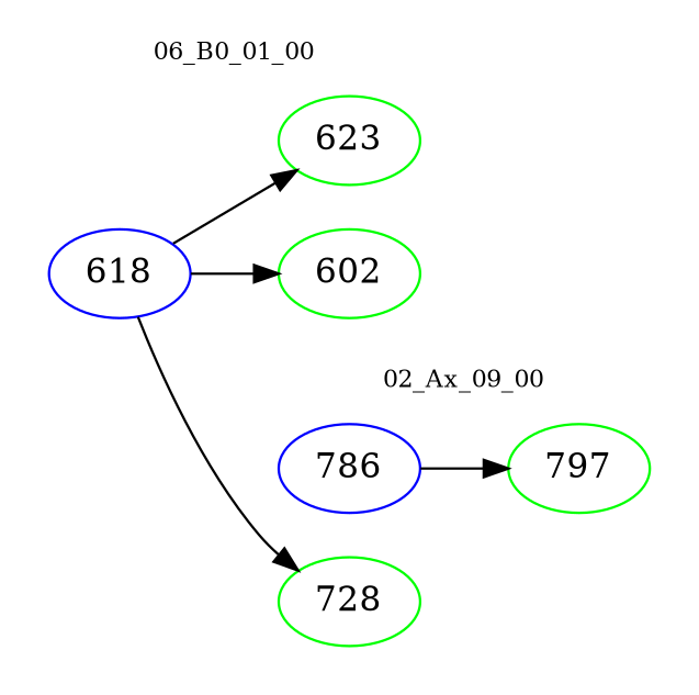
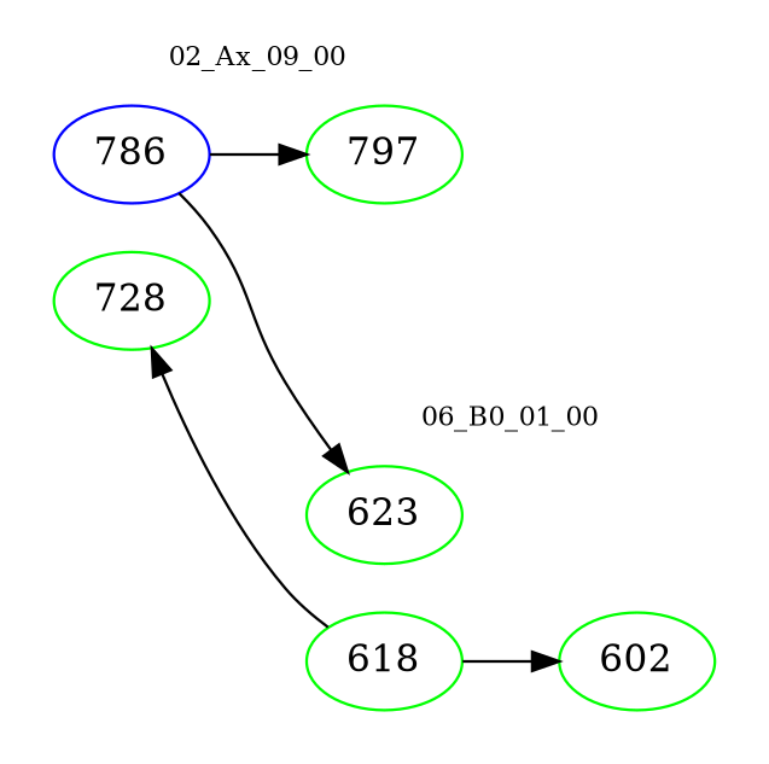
  digraph {
    rankdir=LR
    node [color=green]
    edge [color=black]
    n1 [color=blue label=786]
    n2 [label=728]
    n3 [label=797]
-   n4 [color=blue label=618]
+   n4 [label=618]
    n5 [label=602]
    n6 [label=623]
    subgraph cluster_1 {
      color=white
      fontsize=10
      label="02_Ax_09_00"
      n1
      n2
      n3
    }
    subgraph cluster_2 {
      color=white
      fontsize=10
      label="06_B0_01_00"
      n4
      n5
      n6
    }
    n1 -> n3
    n4 -> n2
    n4 -> n5
-   n4 -> n6
+   n1 -> n6
  }
